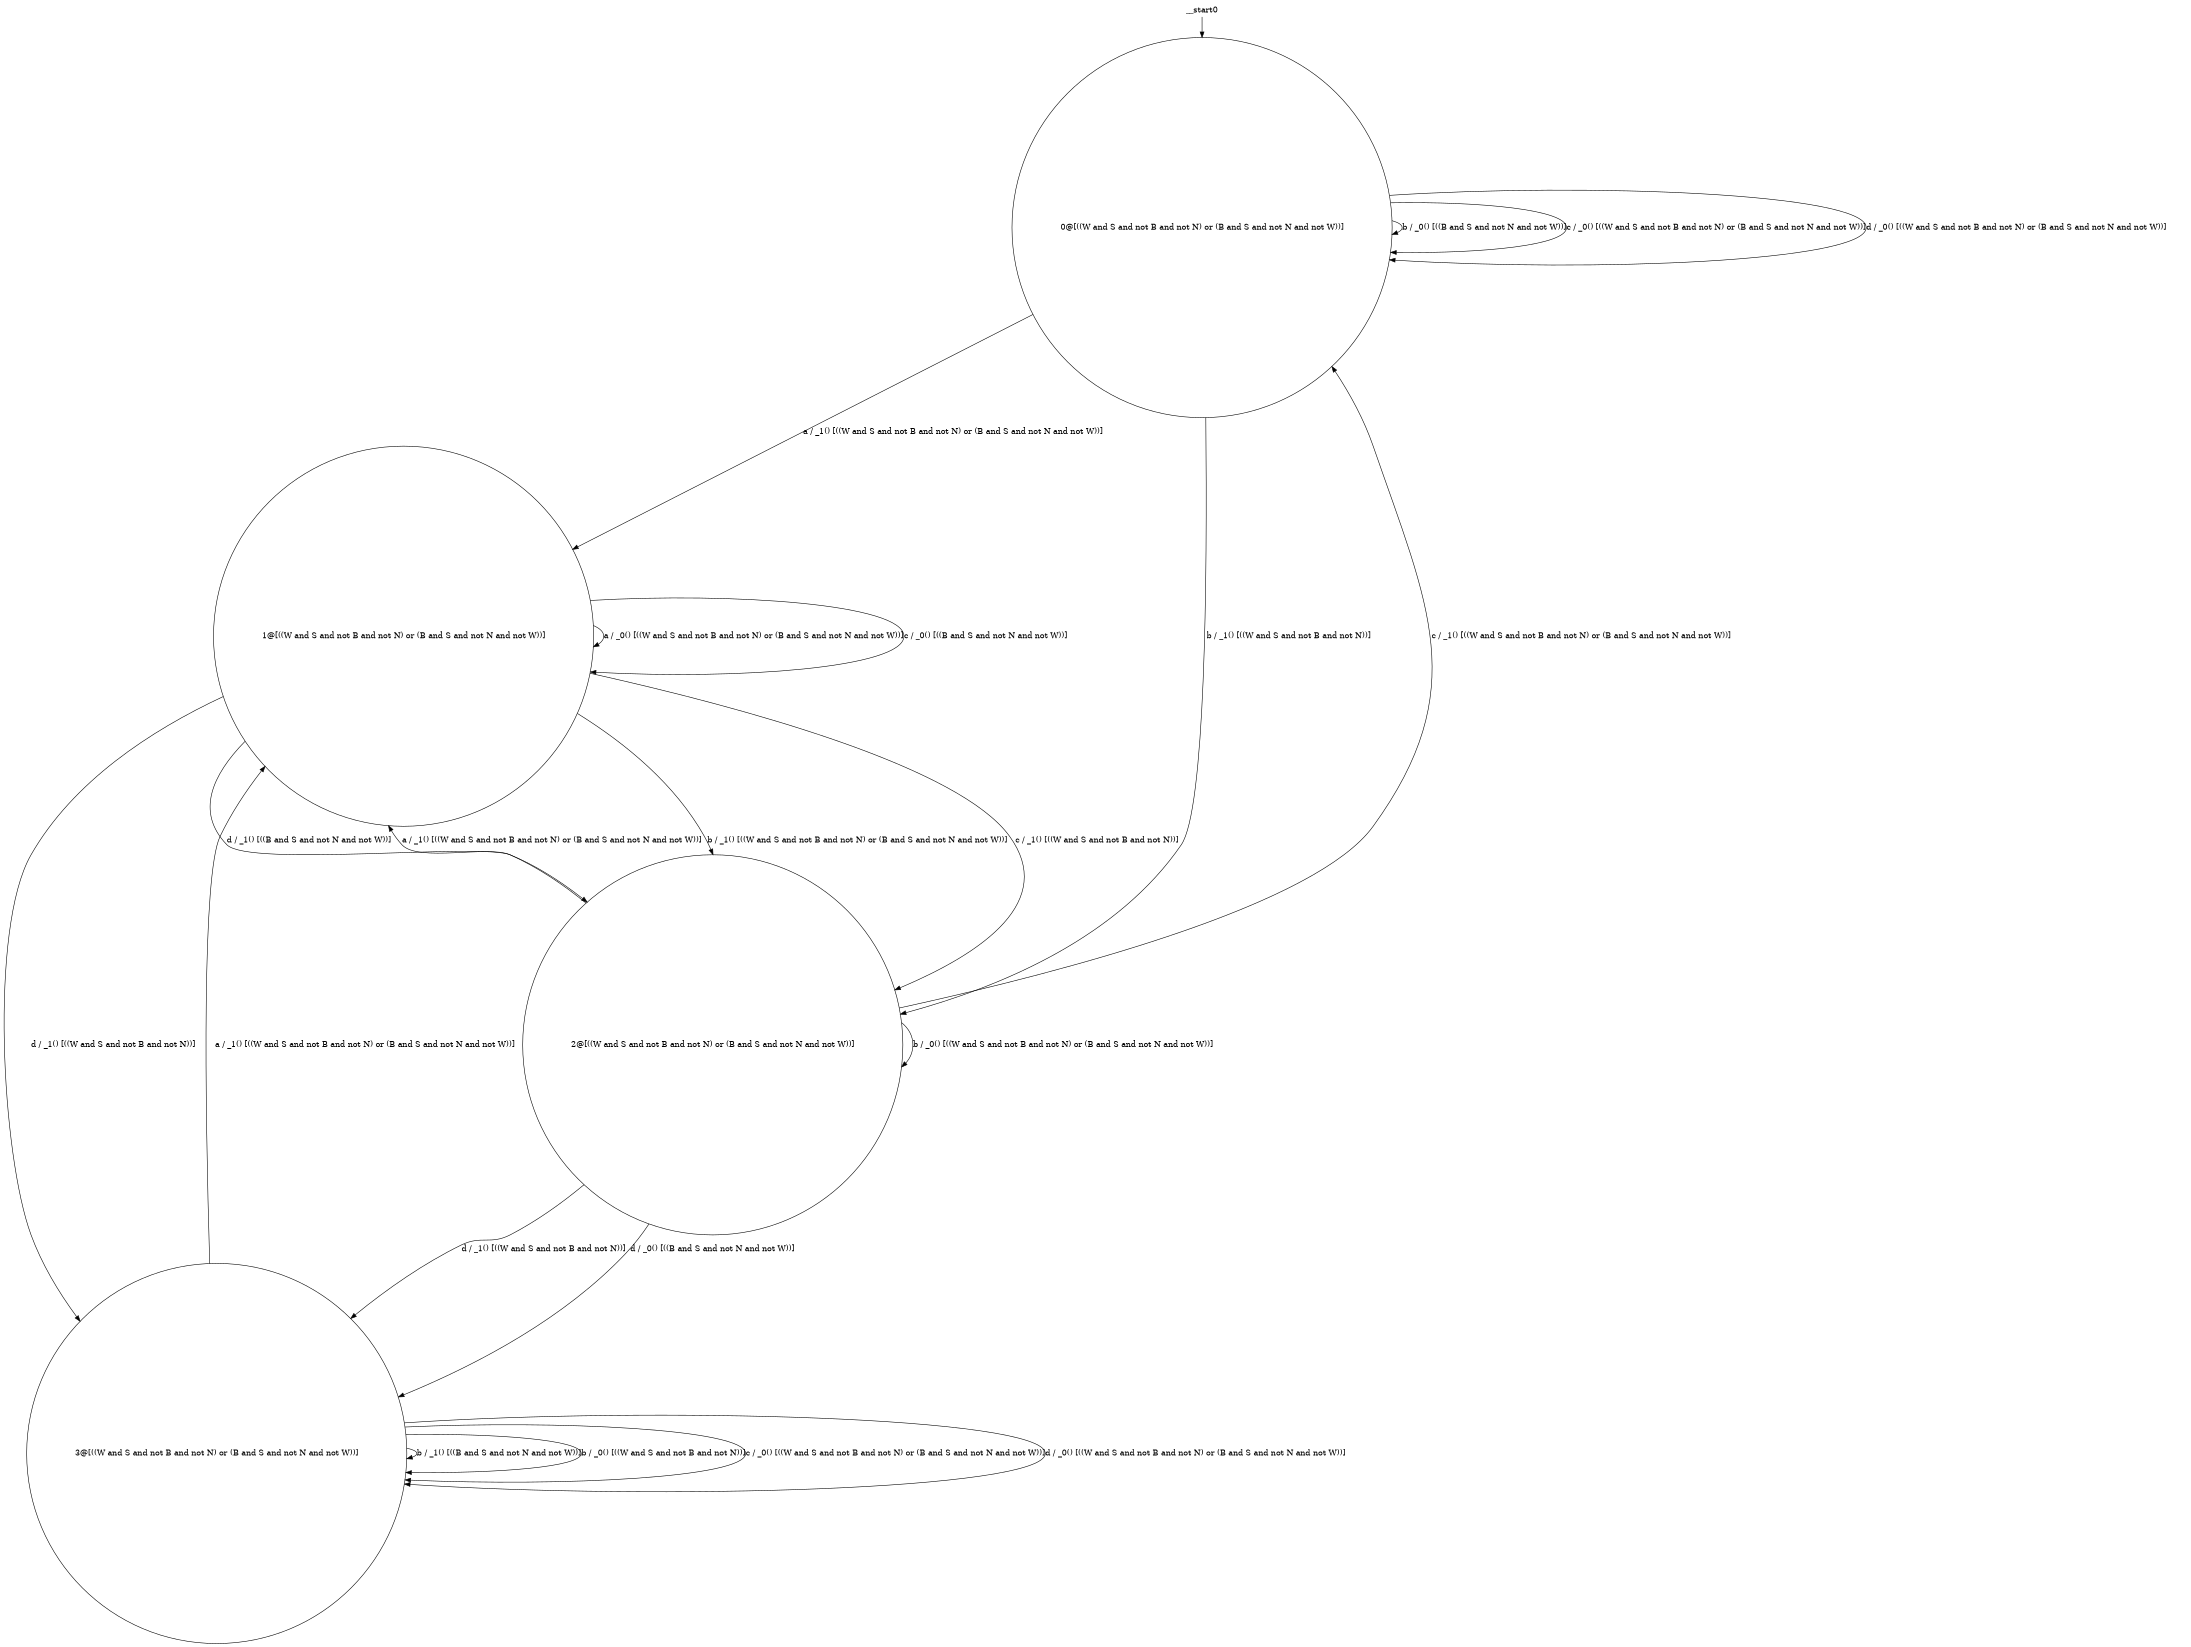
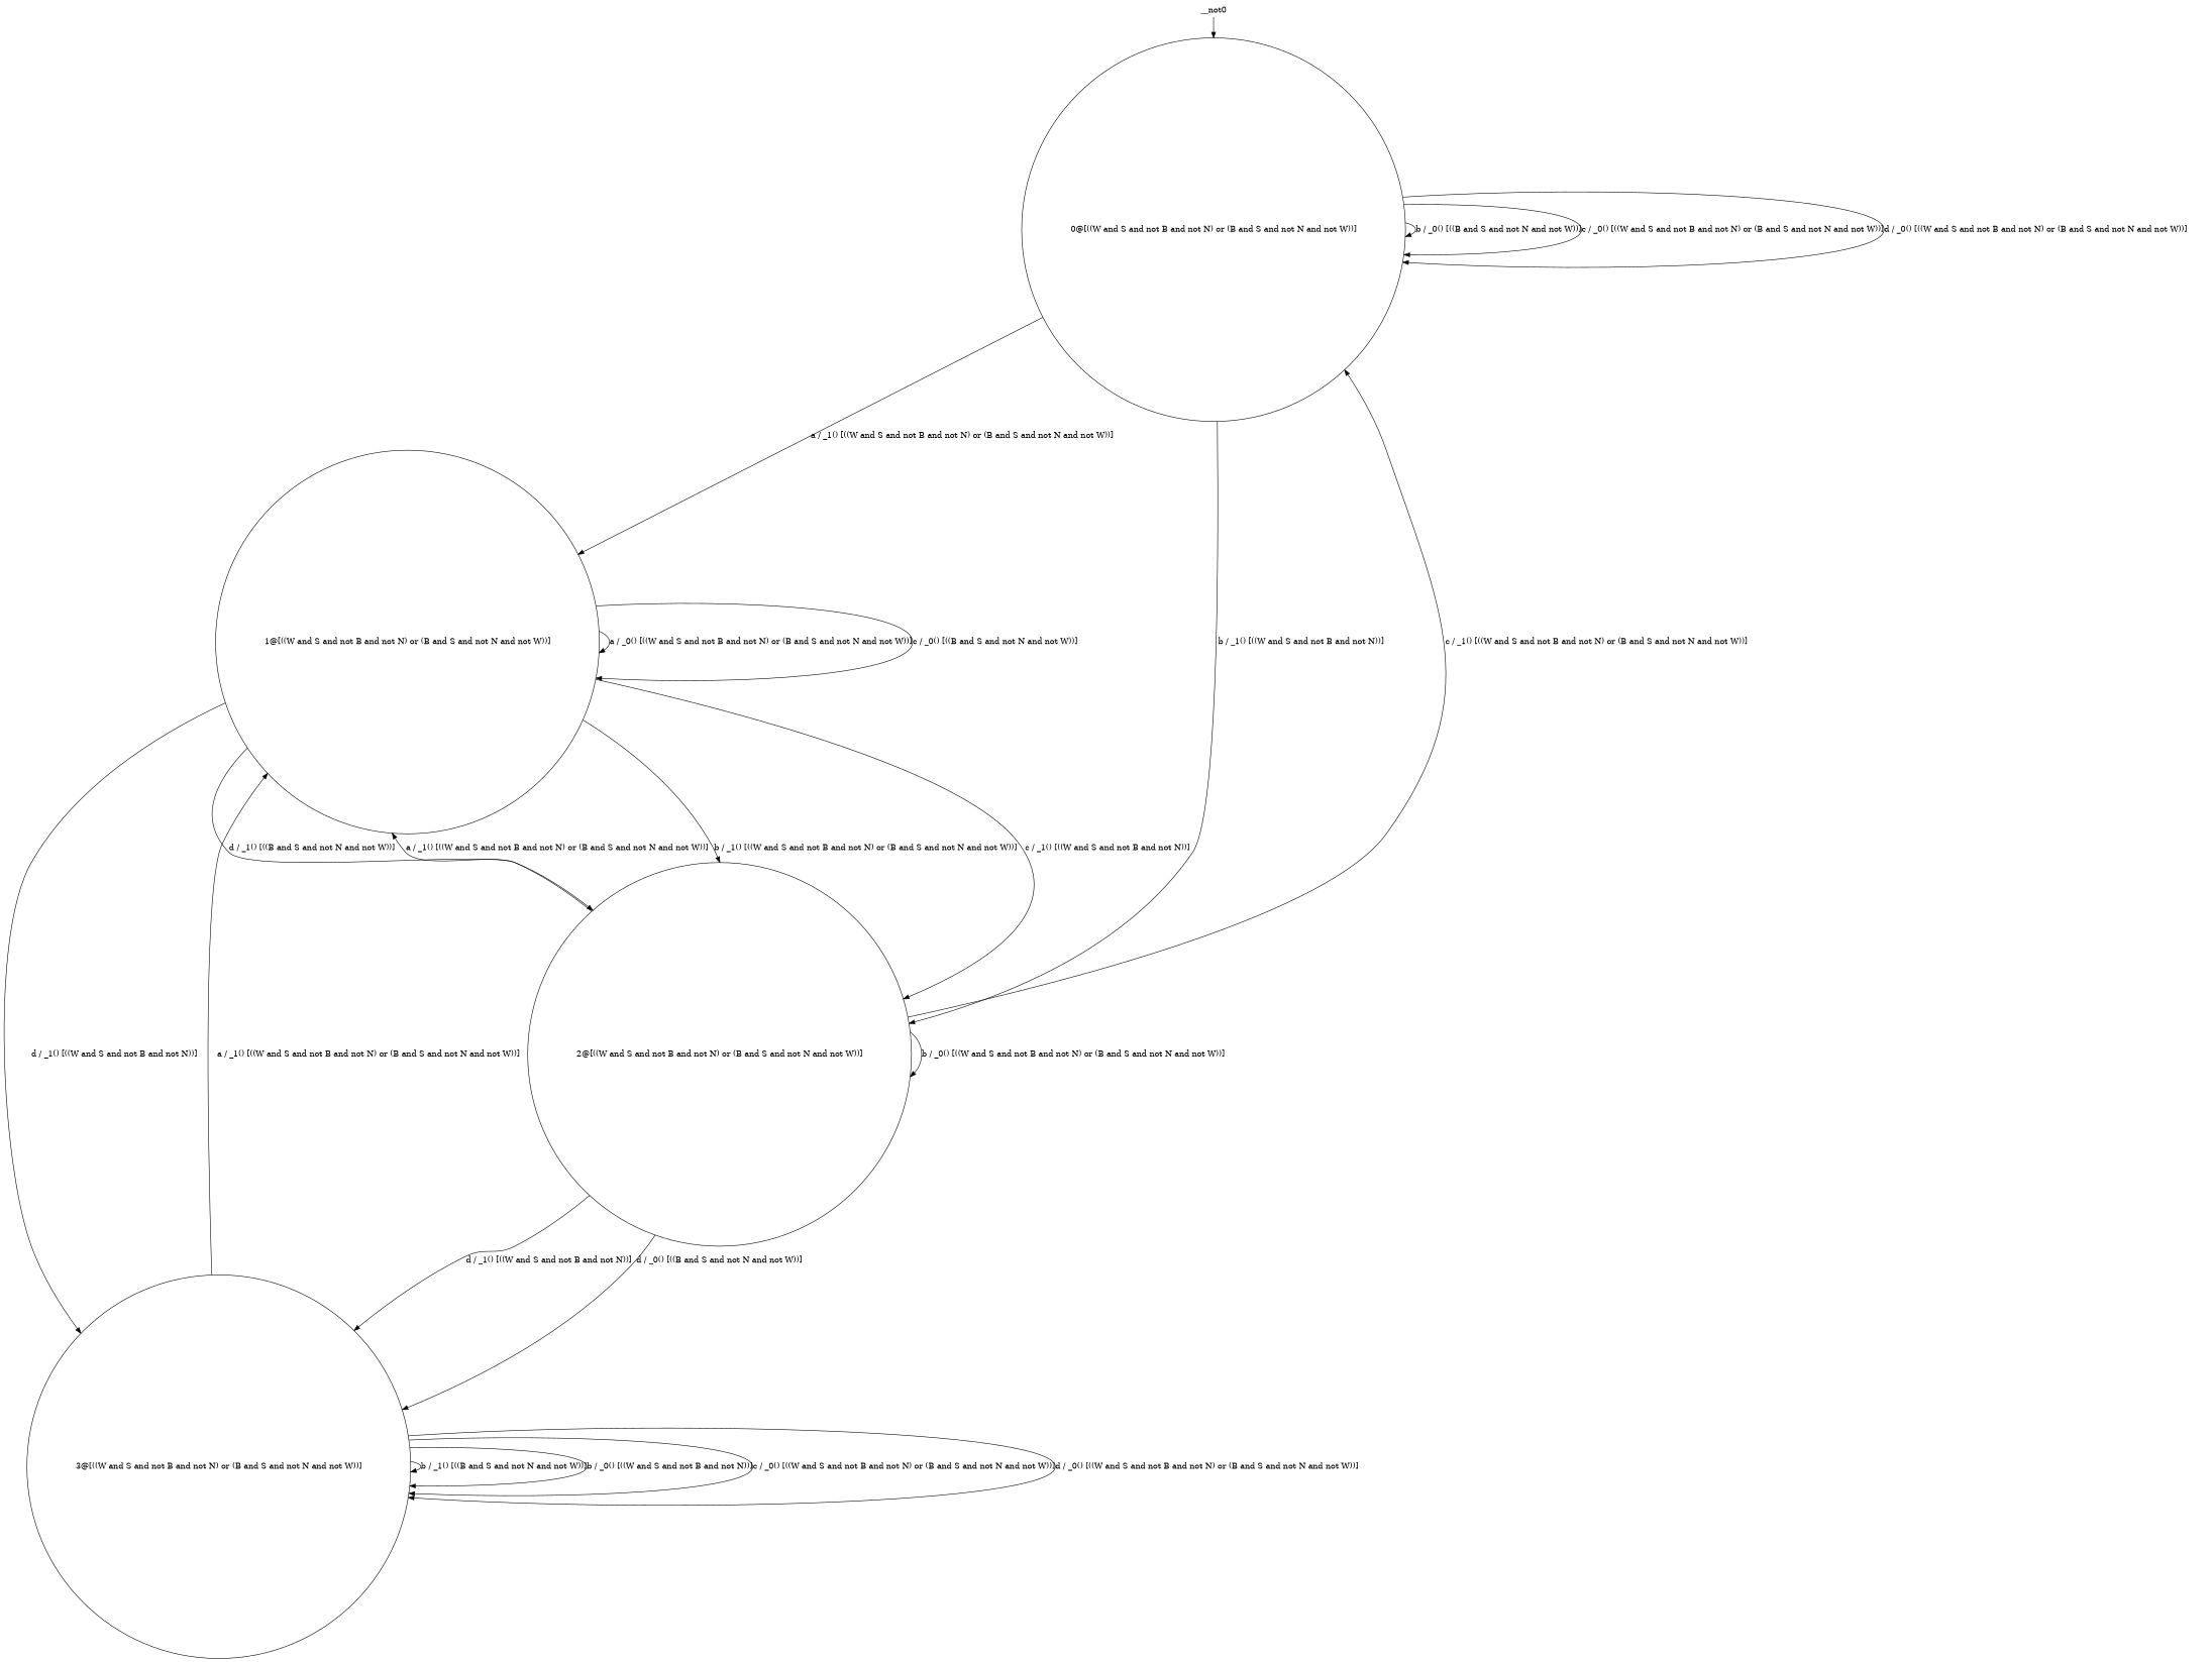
  digraph {
    node [shape=circle]
    edge [lblstyle="above, sloped"]
    n1 [label="0@[((W and S and not B and not N) or (B and S and not N and not W))]"]
    n2 [label="1@[((W and S and not B and not N) or (B and S and not N and not W))]"]
    n3 [label="2@[((W and S and not B and not N) or (B and S and not N and not W))]"]
    n4 [label="3@[((W and S and not B and not N) or (B and S and not N and not W))]"]
-   __start0 [height=0 shape=none width=0]
+   __start0 [height=0 shape=none width=0 label=__not0]
    n1 -> n1 [label="b / _0() [((B and S and not N and not W))]"]
    n1 -> n1 [label="c / _0() [((W and S and not B and not N) or (B and S and not N and not W))]"]
    n1 -> n1 [label="d / _0() [((W and S and not B and not N) or (B and S and not N and not W))]"]
    n1 -> n2 [label="a / _1() [((W and S and not B and not N) or (B and S and not N and not W))]"]
    n1 -> n3 [label="b / _1() [((W and S and not B and not N))]"]
    n2 -> n2 [label="a / _0() [((W and S and not B and not N) or (B and S and not N and not W))]"]
    n2 -> n2 [label="c / _0() [((B and S and not N and not W))]"]
    n2 -> n3 [label="b / _1() [((W and S and not B and not N) or (B and S and not N and not W))]"]
    n2 -> n3 [label="c / _1() [((W and S and not B and not N))]"]
    n2 -> n3 [label="d / _1() [((B and S and not N and not W))]"]
    n2 -> n4 [label="d / _1() [((W and S and not B and not N))]"]
    n3 -> n1 [label="c / _1() [((W and S and not B and not N) or (B and S and not N and not W))]"]
    n3 -> n2 [label="a / _1() [((W and S and not B and not N) or (B and S and not N and not W))]"]
    n3 -> n3 [label="b / _0() [((W and S and not B and not N) or (B and S and not N and not W))]"]
    n3 -> n4 [label="d / _1() [((W and S and not B and not N))]"]
    n3 -> n4 [label="d / _0() [((B and S and not N and not W))]"]
    n4 -> n2 [label="a / _1() [((W and S and not B and not N) or (B and S and not N and not W))]"]
    n4 -> n4 [label="b / _1() [((B and S and not N and not W))]"]
    n4 -> n4 [label="b / _0() [((W and S and not B and not N))]"]
    n4 -> n4 [label="c / _0() [((W and S and not B and not N) or (B and S and not N and not W))]"]
    n4 -> n4 [label="d / _0() [((W and S and not B and not N) or (B and S and not N and not W))]"]
    __start0 -> n1
  }
